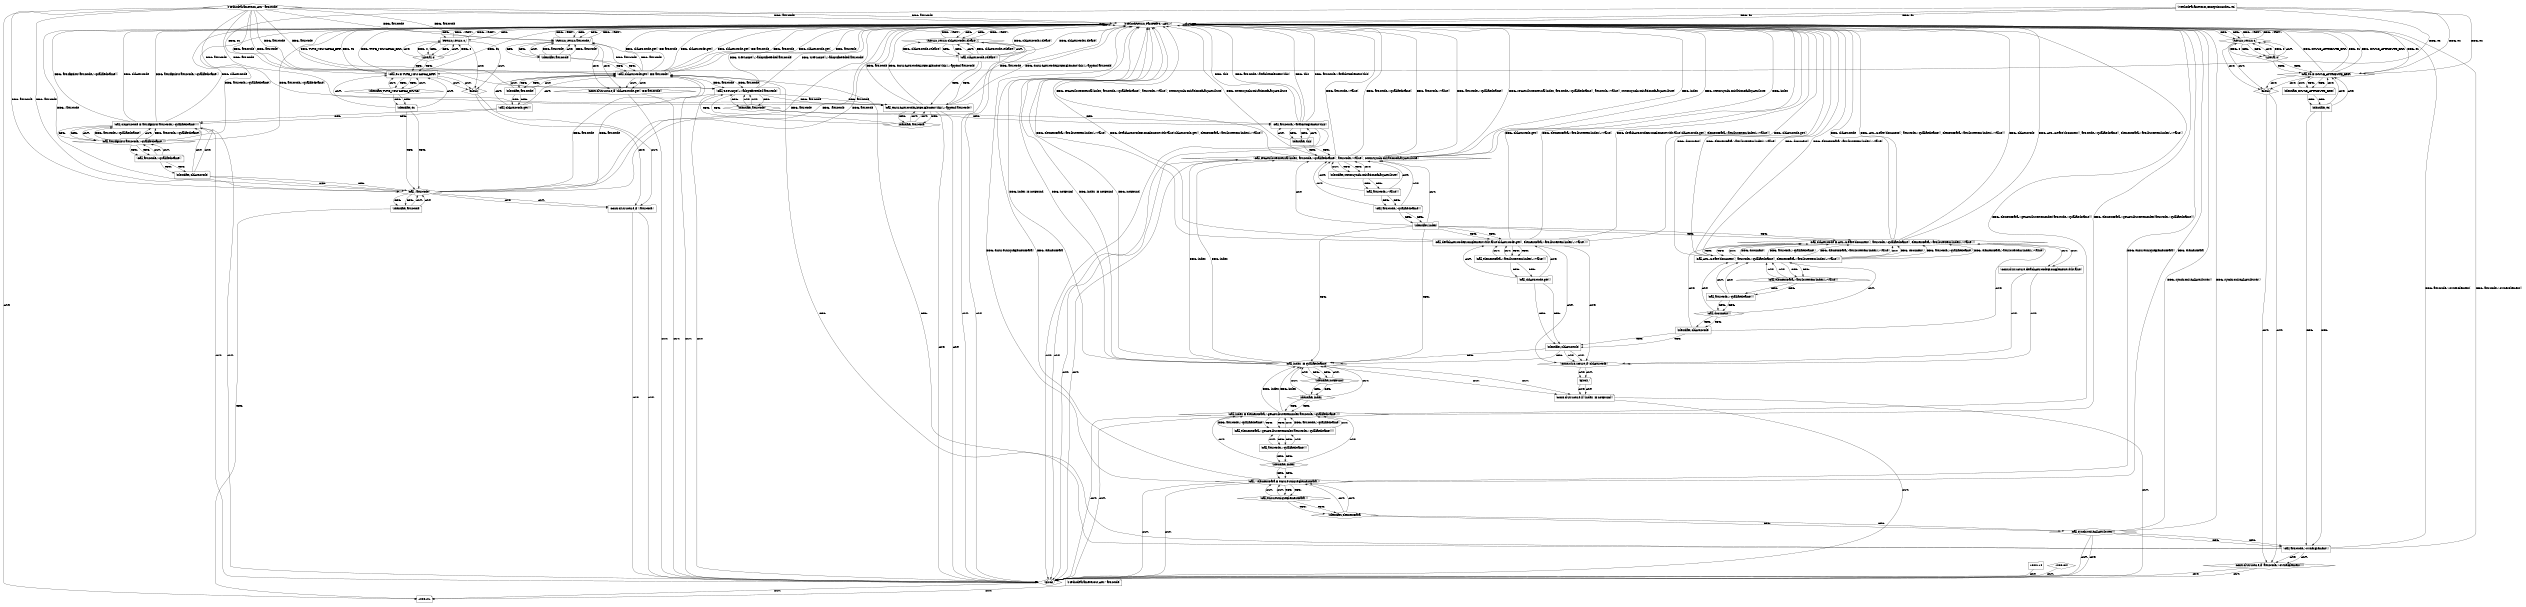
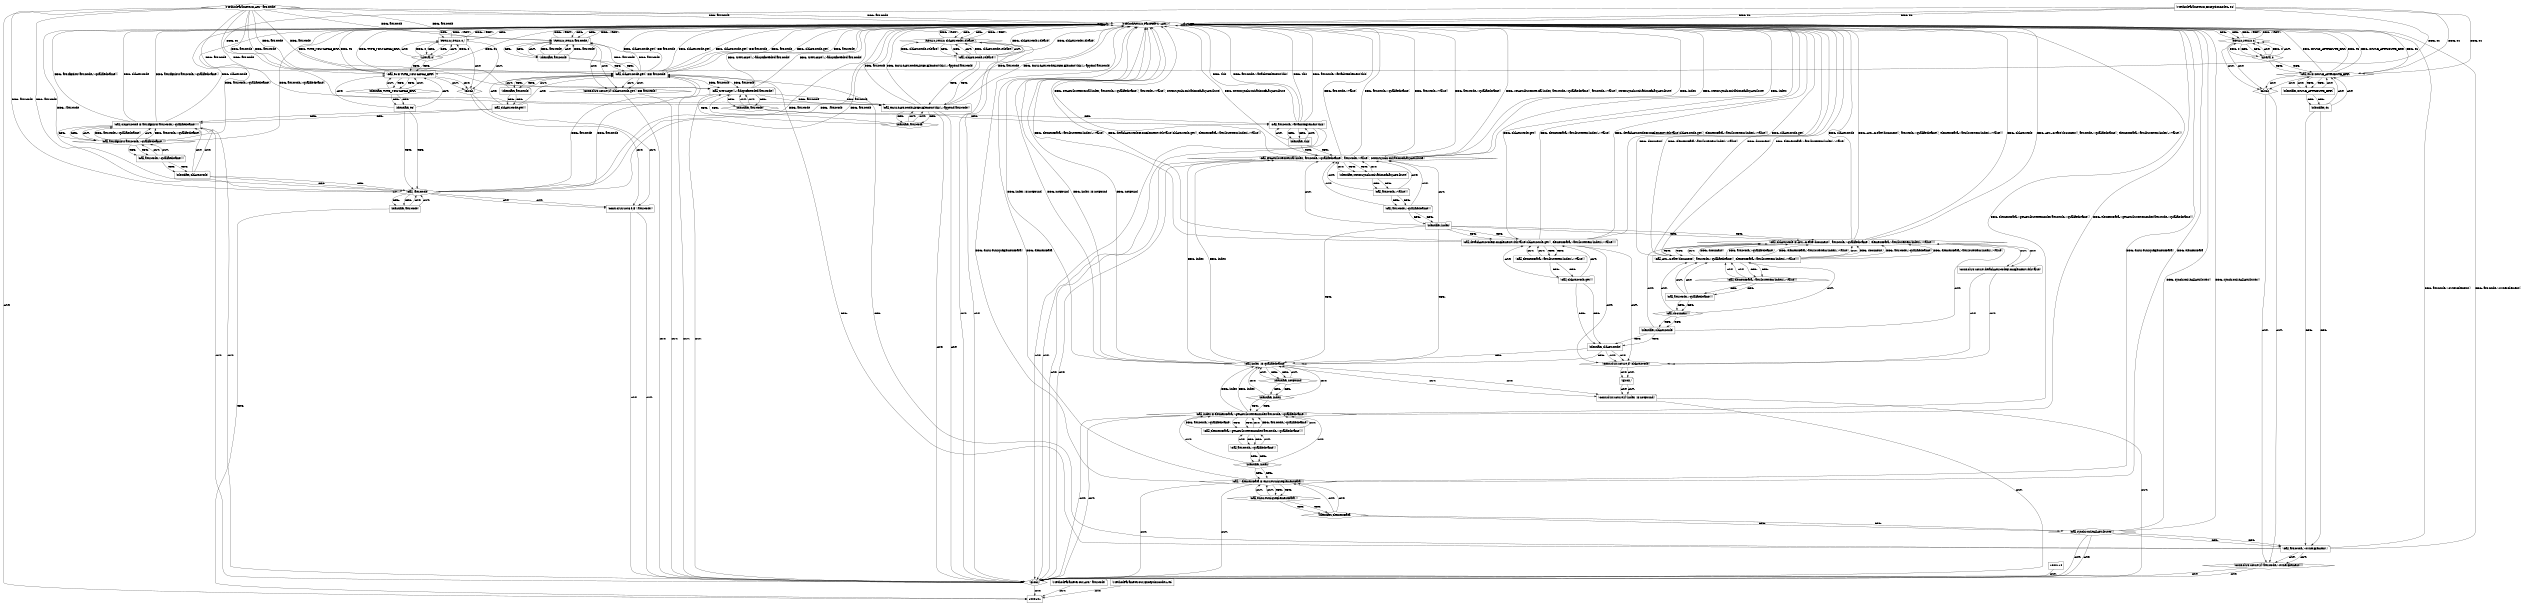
  digraph {
    node [shape=diamond]
    n1 [label="(MethodReturn,PassRefPtr<Attr>)"]
    n2 [label="(Return,return attrNode;)" shape=note]
    n3 [label="(Return,return 0;)"]
    n4 [label="(Return,return oldAttrNode.release();)"]
    n5 [label="(Return,return 0;)" shape=folder]
    n6 [label="(Identifier,attrNode)" shape=note]
    n7 [label="(ControlStructure,if (oldAttrNode.get() == attrNode))"]
    n8 [label="(Block,)"]
    n9 [label="(Literal,0)"]
    n10 [label="(Block,)"]
    n11 [label="(Call,oldAttrNode.release())" shape=note]
    n12 [label="(Block,)"]
    n13 [label="(Literal,0)"]
    1000101 [shape=note]
    n15 [label="(MethodParameterIn,Attr* attrNode)"]
    n16 [label="(Call,!attrNode)"]
    n17 [label="(Call,treeScope()->adoptIfNeeded(attrNode))" shape=note]
    n18 [label="(Call,ensureAttrNodeListForElement(this)->append(attrNode))" shape=folder]
    n19 [label="(Call,oldAttrNode.get() == attrNode)" shape=note]
    n20 [label="(ControlStructure,if (!attrNode))" shape=folder]
    n21 [label="(Identifier,attrNode)" shape=note]
    n22 [label="(Identifier,attrNode)"]
    n23 [label="(Identifier,attrNode)"]
    n24 [label="(Identifier,attrNode)" shape=note]
    n25 [label="(MethodParameterOut,Attr* attrNode)" shape=note]
    n26 [label="(MethodParameterIn,ExceptionCode& ec)" shape=folder]
    n27 [label="(Call,ec = INUSE_ATTRIBUTE_ERR)"]
    n28 [label="(Call,ec = TYPE_MISMATCH_ERR)" shape=folder]
    n29 [label="(Identifier,INUSE_ATTRIBUTE_ERR)" shape=note]
-   n30 [label="(Identifier,TYPE_MISMATCH_INUSE)"]
+   n30 [label="(Identifier,TYPE_MISMATCH_ERR)"]
+   n31 [label="(MethodParameterOut,ExceptionCode& ec)" shape=folder]
    n32 [label="(ControlStructure,if (attrNode->ownerElement()))"]
    n33 [label="(Call,attrNode->ownerElement())" shape=note]
    n34 [label="(Identifier,ec)" shape=folder]
    n35 [label="(Call,synchronizeAllAttributes())"]
    n36 [label="(Call,* elementData = ensureUniqueElementData())"]
    n37 [label="(Call,ensureUniqueElementData())"]
    n38 [label="(Identifier,elementData)"]
    n39 [label="(Call,index = elementData->getAttributeItemIndex(attrNode->qualifiedName()))"]
    n40 [label="(Call,elementData->getAttributeItemIndex(attrNode->qualifiedName()))" shape=folder]
    n41 [label="(Call,index != qualifiedName)"]
    n42 [label="(Call,attrNode->qualifiedName())" shape=note]
    n43 [label="(Identifier,notFound)"]
    n44 [label="(ControlStructure,if (index != notFound))" shape=note]
    n45 [label="(Call,setAttributeInternal(index, attrNode->qualifiedName(), attrNode->value(), NotInSynchronizationOfLazyAttribute))"]
    n46 [label="(Identifier,index)"]
    n47 [label="(Identifier,index)"]
    n48 [label="(Block,)" shape=note]
    n49 [label="(Identifier,NotInSynchronizationOfLazyAttribute)" shape=note]
    n50 [label="(Identifier,oldAttrNode)" shape=folder]
    n51 [label="(ControlStructure,if (oldAttrNode))"]
    n52 [label="(Call,detachAttrNodeFromElementWithValue(oldAttrNode.get(), elementData->attributeItem(index)->value()))" shape=note]
    n53 [label="(Call,elementData->attributeItem(index)->value())" shape=note]
    n54 [label="(Call,oldAttrNode.get())" shape=folder]
    n55 [label="(ControlStructure,detachAttrNodeFromElementWithValue)" shape=folder]
    n56 [label="(Call,oldAttrNode = Attr::create(document(), attrNode->qualifiedName(), elementData->attributeItem(index)->value()))"]
    n57 [label="(Call,Attr::create(document(), attrNode->qualifiedName(), elementData->attributeItem(index)->value()))" shape=note]
    n58 [label="(Call,elementData->attributeItem(index)->value())"]
    n59 [label="(Identifier,oldAttrNode)" shape=folder]
    n60 [label="(Call,attrNode->qualifiedName())" shape=note]
    n61 [label="(Call,document())"]
    n62 [label="(Identifier,index)" shape=folder]
    n63 [label="(Call,attrNode->qualifiedName())" shape=note]
    n64 [label="(Call,attrNode->value())" shape=note]
    n65 [label="(Identifier,this)" shape=folder]
    n66 [label="(Call,attrNode->attachToElement(this))" shape=folder]
    n67 [label="(Identifier,ec)" shape=note]
    n68 [label="(Call,oldAttrNode = attrIfExists(attrNode->qualifiedName()))" shape=note]
    n69 [label="(Call,attrIfExists(attrNode->qualifiedName()))"]
    n70 [label="(Call,attrNode->qualifiedName())" shape=note]
    n71 [label="(Identifier,oldAttrNode)" shape=folder]
    n72 [label="(Call,oldAttrNode.get())" shape=folder]
    1000114 [shape=folder]
-   1000134
    n1 -> n2 [label="CFG: "]
    n1 -> n2 [label="CFG: "]
    n1 -> n3 [label="CFG: "]
    n1 -> n3 [label="CFG: "]
    n1 -> n4 [label="CFG: "]
    n1 -> n4 [label="CFG: "]
    n1 -> n5 [label="CFG: "]
    n1 -> n5 [label="CFG: "]
    n2 -> n1 [label="DDG: <RET>"]
    n2 -> n1 [label="DDG: <RET>"]
    n2 -> n6 [label="CFG: "]
    n2 -> n6 [label="CFG: "]
    n2 -> n7 [label="AST: "]
    n2 -> n7 [label="AST: "]
    n3 -> n1 [label="DDG: <RET>"]
    n3 -> n1 [label="DDG: <RET>"]
    n3 -> n8 [label="AST: "]
    n3 -> n8 [label="AST: "]
    n3 -> n9 [label="CFG: "]
    n3 -> n9 [label="CFG: "]
    n4 -> n1 [label="DDG: <RET>"]
    n4 -> n1 [label="DDG: <RET>"]
    n4 -> n10 [label="AST: "]
    n4 -> n10 [label="AST: "]
    n4 -> n11 [label="CFG: "]
    n4 -> n11 [label="CFG: "]
    n5 -> n1 [label="DDG: <RET>"]
    n5 -> n1 [label="DDG: <RET>"]
    n5 -> n12 [label="AST: "]
    n5 -> n12 [label="AST: "]
    n5 -> n13 [label="CFG: "]
    n5 -> n13 [label="CFG: "]
    n6 -> n2 [label="AST: "]
    n6 -> n2 [label="DDG: attrNode"]
    n6 -> n2 [label="AST: "]
    n6 -> n2 [label="DDG: attrNode"]
    n6 -> n19 [label="CFG: "]
    n6 -> n19 [label="CFG: "]
    n7 -> n10 [label="AST: "]
    n7 -> n10 [label="AST: "]
    n8 -> n32 [label="AST: "]
    n8 -> n32 [label="AST: "]
    n9 -> n3 [label="AST: "]
    n9 -> n3 [label="DDG: 0"]
    n9 -> n3 [label="AST: "]
    n9 -> n3 [label="DDG: 0"]
    n9 -> n27 [label="CFG: "]
    n9 -> n27 [label="CFG: "]
    n10 -> 1000101 [label="AST: "]
    n11 -> n1 [label="DDG: oldAttrNode.release()"]
    n11 -> n1 [label="DDG: oldAttrNode.release()"]
    n11 -> n4 [label="AST: "]
    n11 -> n4 [label="DDG: oldAttrNode.release()"]
    n11 -> n4 [label="AST: "]
    n11 -> n4 [label="DDG: oldAttrNode.release()"]
    n11 -> n18 [label="CFG: "]
    n11 -> n18 [label="CFG: "]
    n12 -> n20 [label="AST: "]
    n12 -> n20 [label="AST: "]
    n13 -> n5 [label="AST: "]
    n13 -> n5 [label="DDG: 0"]
    n13 -> n5 [label="AST: "]
    n13 -> n5 [label="DDG: 0"]
    n13 -> n28 [label="CFG: "]
    n13 -> n28 [label="CFG: "]
    n15 -> n1 [label="DDG: attrNode"]
    n15 -> n1 [label="DDG: attrNode"]
    n15 -> n2 [label="DDG: attrNode"]
    n15 -> n2 [label="DDG: attrNode"]
    n15 -> 1000101 [label="AST: "]
    n15 -> n16 [label="DDG: attrNode"]
    n15 -> n16 [label="DDG: attrNode"]
    n15 -> n17 [label="DDG: attrNode"]
    n15 -> n17 [label="DDG: attrNode"]
    n15 -> n18 [label="DDG: attrNode"]
    n15 -> n18 [label="DDG: attrNode"]
    n15 -> n19 [label="DDG: attrNode"]
    n15 -> n19 [label="DDG: attrNode"]
    n16 -> n1 [label="DDG: attrNode"]
    n16 -> n1 [label="DDG: !attrNode"]
    n16 -> n1 [label="DDG: attrNode"]
    n16 -> n1 [label="DDG: !attrNode"]
    n16 -> n19 [label="DDG: attrNode"]
    n16 -> n19 [label="DDG: attrNode"]
    n16 -> n20 [label="AST: "]
    n16 -> n20 [label="AST: "]
    n16 -> n21 [label="CFG: "]
    n16 -> n21 [label="CFG: "]
    n17 -> n1 [label="DDG: treeScope()->adoptIfNeeded(attrNode)"]
    n17 -> n1 [label="DDG: treeScope()->adoptIfNeeded(attrNode)"]
    n17 -> n10 [label="AST: "]
    n17 -> n10 [label="AST: "]
    n17 -> n18 [label="DDG: attrNode"]
    n17 -> n18 [label="DDG: attrNode"]
    n17 -> n22 [label="CFG: "]
    n17 -> n22 [label="CFG: "]
    n18 -> n1 [label="DDG: ensureAttrNodeListForElement(this)->append(attrNode)"]
    n18 -> n1 [label="DDG: attrNode"]
    n18 -> n1 [label="DDG: ensureAttrNodeListForElement(this)->append(attrNode)"]
    n18 -> n1 [label="DDG: attrNode"]
    n18 -> n10 [label="AST: "]
    n18 -> n10 [label="AST: "]
    n18 -> n23 [label="CFG: "]
    n18 -> n23 [label="CFG: "]
    n19 -> n1 [label="DDG: oldAttrNode.get()"]
    n19 -> n1 [label="DDG: oldAttrNode.get() == attrNode"]
    n19 -> n1 [label="DDG: attrNode"]
    n19 -> n1 [label="DDG: oldAttrNode.get()"]
    n19 -> n1 [label="DDG: oldAttrNode.get() == attrNode"]
    n19 -> n1 [label="DDG: attrNode"]
    n19 -> n2 [label="DDG: attrNode"]
    n19 -> n2 [label="DDG: attrNode"]
    n19 -> n7 [label="AST: "]
    n19 -> n7 [label="AST: "]
    n19 -> n17 [label="DDG: attrNode"]
    n19 -> n17 [label="DDG: attrNode"]
    n19 -> n24 [label="CFG: "]
    n19 -> n24 [label="CFG: "]
    n20 -> n10 [label="AST: "]
    n20 -> n10 [label="AST: "]
    n21 -> 1000101 [label="CFG: "]
    n21 -> n16 [label="AST: "]
    n21 -> n16 [label="AST: "]
    n22 -> n17 [label="AST: "]
    n22 -> n17 [label="AST: "]
    n22 -> n66 [label="CFG: "]
    n22 -> n66 [label="CFG: "]
    n23 -> n17 [label="CFG: "]
    n23 -> n17 [label="CFG: "]
    n23 -> n18 [label="AST: "]
    n23 -> n18 [label="AST: "]
    n24 -> n19 [label="AST: "]
    n24 -> n19 [label="AST: "]
    n24 -> n72 [label="CFG: "]
    n24 -> n72 [label="CFG: "]
    n25 -> 1000101 [label="AST: "]
    n26 -> n1 [label="DDG: ec"]
    n26 -> n1 [label="DDG: ec"]
    n26 -> n27 [label="DDG: ec"]
    n26 -> n27 [label="DDG: ec"]
    n26 -> n28 [label="DDG: ec"]
    n26 -> n28 [label="DDG: ec"]
    n27 -> n1 [label="DDG: INUSE_ATTRIBUTE_ERR"]
    n27 -> n1 [label="DDG: ec"]
    n27 -> n1 [label="DDG: INUSE_ATTRIBUTE_ERR"]
    n27 -> n1 [label="DDG: ec"]
    n27 -> n8 [label="AST: "]
    n27 -> n8 [label="AST: "]
    n27 -> n29 [label="CFG: "]
    n27 -> n29 [label="CFG: "]
    n28 -> n1 [label="DDG: ec"]
    n28 -> n1 [label="DDG: TYPE_MISMATCH_ERR"]
    n28 -> n1 [label="DDG: ec"]
    n28 -> n1 [label="DDG: TYPE_MISMATCH_ERR"]
    n28 -> n12 [label="AST: "]
    n28 -> n12 [label="AST: "]
    n28 -> n30 [label="CFG: "]
    n28 -> n30 [label="CFG: "]
    n29 -> n27 [label="AST: "]
    n29 -> n27 [label="AST: "]
    n29 -> n34 [label="CFG: "]
    n29 -> n34 [label="CFG: "]
    n30 -> n28 [label="AST: "]
    n30 -> n28 [label="AST: "]
    n30 -> n67 [label="CFG: "]
    n30 -> n67 [label="CFG: "]
+   n31 -> 1000101 [label="AST: "]
    n32 -> n10 [label="AST: "]
    n32 -> n10 [label="AST: "]
    n33 -> n1 [label="DDG: attrNode->ownerElement()"]
    n33 -> n1 [label="DDG: attrNode->ownerElement()"]
    n33 -> n19 [label="CFG: "]
    n33 -> n19 [label="CFG: "]
    n33 -> n32 [label="AST: "]
    n33 -> n32 [label="AST: "]
    n34 -> n27 [label="AST: "]
    n34 -> n27 [label="AST: "]
    n34 -> n33 [label="CFG: "]
    n34 -> n33 [label="CFG: "]
    n35 -> n1 [label="DDG: synchronizeAllAttributes()"]
    n35 -> n1 [label="DDG: synchronizeAllAttributes()"]
    n35 -> n10 [label="AST: "]
    n35 -> n10 [label="AST: "]
    n35 -> n33 [label="CFG: "]
    n35 -> n33 [label="CFG: "]
    n36 -> n1 [label="DDG: elementData"]
    n36 -> n1 [label="DDG: ensureUniqueElementData()"]
    n36 -> n1 [label="DDG: elementData"]
    n36 -> n1 [label="DDG: ensureUniqueElementData()"]
    n36 -> n10 [label="AST: "]
    n36 -> n10 [label="AST: "]
    n36 -> n37 [label="CFG: "]
    n36 -> n37 [label="CFG: "]
    n37 -> n36 [label="AST: "]
    n37 -> n36 [label="AST: "]
    n37 -> n38 [label="CFG: "]
    n37 -> n38 [label="CFG: "]
    n38 -> n35 [label="CFG: "]
    n38 -> n35 [label="CFG: "]
    n38 -> n36 [label="AST: "]
    n38 -> n36 [label="AST: "]
    n39 -> n1 [label="DDG: elementData->getAttributeItemIndex(attrNode->qualifiedName())"]
    n39 -> n1 [label="DDG: elementData->getAttributeItemIndex(attrNode->qualifiedName())"]
    n39 -> n10 [label="AST: "]
    n39 -> n10 [label="AST: "]
    n39 -> n40 [label="CFG: "]
    n39 -> n40 [label="CFG: "]
    n39 -> n41 [label="DDG: index"]
    n39 -> n41 [label="DDG: index"]
    n40 -> n39 [label="AST: "]
    n40 -> n39 [label="DDG: attrNode->qualifiedName()"]
    n40 -> n39 [label="AST: "]
    n40 -> n39 [label="DDG: attrNode->qualifiedName()"]
    n40 -> n42 [label="CFG: "]
    n40 -> n42 [label="CFG: "]
    n41 -> n1 [label="DDG: index != notFound"]
    n41 -> n1 [label="DDG: notFound"]
    n41 -> n1 [label="DDG: index != notFound"]
    n41 -> n1 [label="DDG: notFound"]
    n41 -> n43 [label="CFG: "]
    n41 -> n43 [label="CFG: "]
    n41 -> n44 [label="AST: "]
    n41 -> n44 [label="AST: "]
    n41 -> n45 [label="DDG: index"]
    n41 -> n45 [label="DDG: index"]
    n42 -> n40 [label="AST: "]
    n42 -> n40 [label="AST: "]
    n42 -> n46 [label="CFG: "]
    n42 -> n46 [label="CFG: "]
    n43 -> n41 [label="AST: "]
    n43 -> n41 [label="AST: "]
    n43 -> n47 [label="CFG: "]
    n43 -> n47 [label="CFG: "]
    n44 -> n10 [label="AST: "]
    n44 -> n10 [label="AST: "]
    n45 -> n1 [label="DDG: setAttributeInternal(index, attrNode->qualifiedName(), attrNode->value(), NotInSynchronizationOfLazyAttribute)"]
    n45 -> n1 [label="DDG: NotInSynchronizationOfLazyAttribute"]
    n45 -> n1 [label="DDG: attrNode->value()"]
    n45 -> n1 [label="DDG: attrNode->qualifiedName()"]
    n45 -> n1 [label="DDG: index"]
    n45 -> n1 [label="DDG: setAttributeInternal(index, attrNode->qualifiedName(), attrNode->value(), NotInSynchronizationOfLazyAttribute)"]
    n45 -> n1 [label="DDG: NotInSynchronizationOfLazyAttribute"]
    n45 -> n1 [label="DDG: attrNode->value()"]
    n45 -> n1 [label="DDG: attrNode->qualifiedName()"]
    n45 -> n1 [label="DDG: index"]
    n45 -> n10 [label="AST: "]
    n45 -> n10 [label="AST: "]
    n45 -> n49 [label="CFG: "]
    n45 -> n49 [label="CFG: "]
    n46 -> n36 [label="CFG: "]
    n46 -> n36 [label="CFG: "]
    n46 -> n39 [label="AST: "]
    n46 -> n39 [label="AST: "]
    n47 -> n39 [label="CFG: "]
    n47 -> n39 [label="CFG: "]
    n47 -> n41 [label="AST: "]
    n47 -> n41 [label="AST: "]
    n48 -> n44 [label="AST: "]
    n48 -> n44 [label="AST: "]
    n49 -> n45 [label="AST: "]
    n49 -> n45 [label="AST: "]
    n49 -> n64 [label="CFG: "]
    n49 -> n64 [label="CFG: "]
    n50 -> n41 [label="CFG: "]
    n50 -> n41 [label="CFG: "]
    n50 -> n51 [label="AST: "]
    n50 -> n51 [label="AST: "]
    n51 -> n48 [label="AST: "]
    n51 -> n48 [label="AST: "]
    n52 -> n1 [label="DDG: oldAttrNode.get()"]
    n52 -> n1 [label="DDG: elementData->attributeItem(index)->value()"]
    n52 -> n1 [label="DDG: detachAttrNodeFromElementWithValue(oldAttrNode.get(), elementData->attributeItem(index)->value())"]
    n52 -> n1 [label="DDG: oldAttrNode.get()"]
    n52 -> n1 [label="DDG: elementData->attributeItem(index)->value()"]
    n52 -> n1 [label="DDG: detachAttrNodeFromElementWithValue(oldAttrNode.get(), elementData->attributeItem(index)->value())"]
    n52 -> n51 [label="AST: "]
    n52 -> n51 [label="AST: "]
    n52 -> n53 [label="CFG: "]
    n52 -> n53 [label="CFG: "]
    n53 -> n52 [label="AST: "]
    n53 -> n52 [label="AST: "]
    n53 -> n54 [label="CFG: "]
    n53 -> n54 [label="CFG: "]
    n54 -> n50 [label="CFG: "]
    n54 -> n50 [label="CFG: "]
    n54 -> n52 [label="AST: "]
    n54 -> n52 [label="AST: "]
    n55 -> n51 [label="AST: "]
    n55 -> n51 [label="AST: "]
    n56 -> n1 [label="DDG: oldAttrNode"]
    n56 -> n1 [label="DDG: Attr::create(document(), attrNode->qualifiedName(), elementData->attributeItem(index)->value())"]
    n56 -> n1 [label="DDG: oldAttrNode"]
    n56 -> n1 [label="DDG: Attr::create(document(), attrNode->qualifiedName(), elementData->attributeItem(index)->value())"]
    n56 -> n55 [label="AST: "]
    n56 -> n55 [label="AST: "]
    n56 -> n57 [label="CFG: "]
    n56 -> n57 [label="CFG: "]
    n57 -> n1 [label="DDG: document()"]
    n57 -> n1 [label="DDG: elementData->attributeItem(index)->value()"]
    n57 -> n1 [label="DDG: document()"]
    n57 -> n1 [label="DDG: elementData->attributeItem(index)->value()"]
    n57 -> n56 [label="AST: "]
    n57 -> n56 [label="DDG: document()"]
    n57 -> n56 [label="DDG: attrNode->qualifiedName()"]
    n57 -> n56 [label="DDG: elementData->attributeItem(index)->value()"]
    n57 -> n56 [label="AST: "]
    n57 -> n56 [label="DDG: document()"]
    n57 -> n56 [label="DDG: attrNode->qualifiedName()"]
    n57 -> n56 [label="DDG: elementData->attributeItem(index)->value()"]
    n57 -> n58 [label="CFG: "]
    n57 -> n58 [label="CFG: "]
    n58 -> n57 [label="AST: "]
    n58 -> n57 [label="AST: "]
    n58 -> n60 [label="CFG: "]
    n58 -> n60 [label="CFG: "]
    n59 -> n50 [label="CFG: "]
    n59 -> n50 [label="CFG: "]
    n59 -> n56 [label="AST: "]
    n59 -> n56 [label="AST: "]
    n60 -> n57 [label="AST: "]
    n60 -> n57 [label="AST: "]
    n60 -> n61 [label="CFG: "]
    n60 -> n61 [label="CFG: "]
    n61 -> n57 [label="AST: "]
    n61 -> n57 [label="AST: "]
    n61 -> n59 [label="CFG: "]
    n61 -> n59 [label="CFG: "]
    n62 -> n41 [label="CFG: "]
    n62 -> n41 [label="CFG: "]
    n62 -> n45 [label="AST: "]
    n62 -> n45 [label="AST: "]
    n62 -> n52 [label="CFG: "]
    n62 -> n52 [label="CFG: "]
    n62 -> n56 [label="CFG: "]
    n62 -> n56 [label="CFG: "]
    n63 -> n45 [label="AST: "]
    n63 -> n45 [label="AST: "]
    n63 -> n62 [label="CFG: "]
    n63 -> n62 [label="CFG: "]
    n64 -> n45 [label="AST: "]
    n64 -> n45 [label="AST: "]
    n64 -> n63 [label="CFG: "]
    n64 -> n63 [label="CFG: "]
    n65 -> n45 [label="CFG: "]
    n65 -> n45 [label="CFG: "]
    n65 -> n66 [label="AST: "]
    n65 -> n66 [label="AST: "]
    n66 -> n1 [label="DDG: attrNode->attachToElement(this)"]
    n66 -> n1 [label="DDG: this"]
    n66 -> n1 [label="DDG: attrNode->attachToElement(this)"]
    n66 -> n1 [label="DDG: this"]
    n66 -> n10 [label="AST: "]
    n66 -> n10 [label="AST: "]
    n66 -> n65 [label="CFG: "]
    n66 -> n65 [label="CFG: "]
    n67 -> n16 [label="CFG: "]
    n67 -> n16 [label="CFG: "]
    n67 -> n28 [label="AST: "]
    n67 -> n28 [label="AST: "]
    n68 -> n1 [label="DDG: attrIfExists(attrNode->qualifiedName())"]
    n68 -> n1 [label="DDG: oldAttrNode"]
    n68 -> n1 [label="DDG: attrIfExists(attrNode->qualifiedName())"]
    n68 -> n1 [label="DDG: oldAttrNode"]
    n68 -> n10 [label="AST: "]
    n68 -> n10 [label="AST: "]
    n68 -> n69 [label="CFG: "]
    n68 -> n69 [label="CFG: "]
    n69 -> n1 [label="DDG: attrNode->qualifiedName()"]
    n69 -> n1 [label="DDG: attrNode->qualifiedName()"]
    n69 -> n68 [label="AST: "]
    n69 -> n68 [label="DDG: attrNode->qualifiedName()"]
    n69 -> n68 [label="AST: "]
    n69 -> n68 [label="DDG: attrNode->qualifiedName()"]
    n69 -> n70 [label="CFG: "]
    n69 -> n70 [label="CFG: "]
    n70 -> n69 [label="AST: "]
    n70 -> n69 [label="AST: "]
    n70 -> n71 [label="CFG: "]
    n70 -> n71 [label="CFG: "]
    n71 -> n16 [label="CFG: "]
    n71 -> n16 [label="CFG: "]
    n71 -> n68 [label="AST: "]
    n71 -> n68 [label="AST: "]
    n72 -> n19 [label="AST: "]
    n72 -> n19 [label="AST: "]
    n72 -> n68 [label="CFG: "]
    n72 -> n68 [label="CFG: "]
    1000114 -> n10 [label="AST: "]
-   1000134 -> n10 [label="AST: "]
  }
